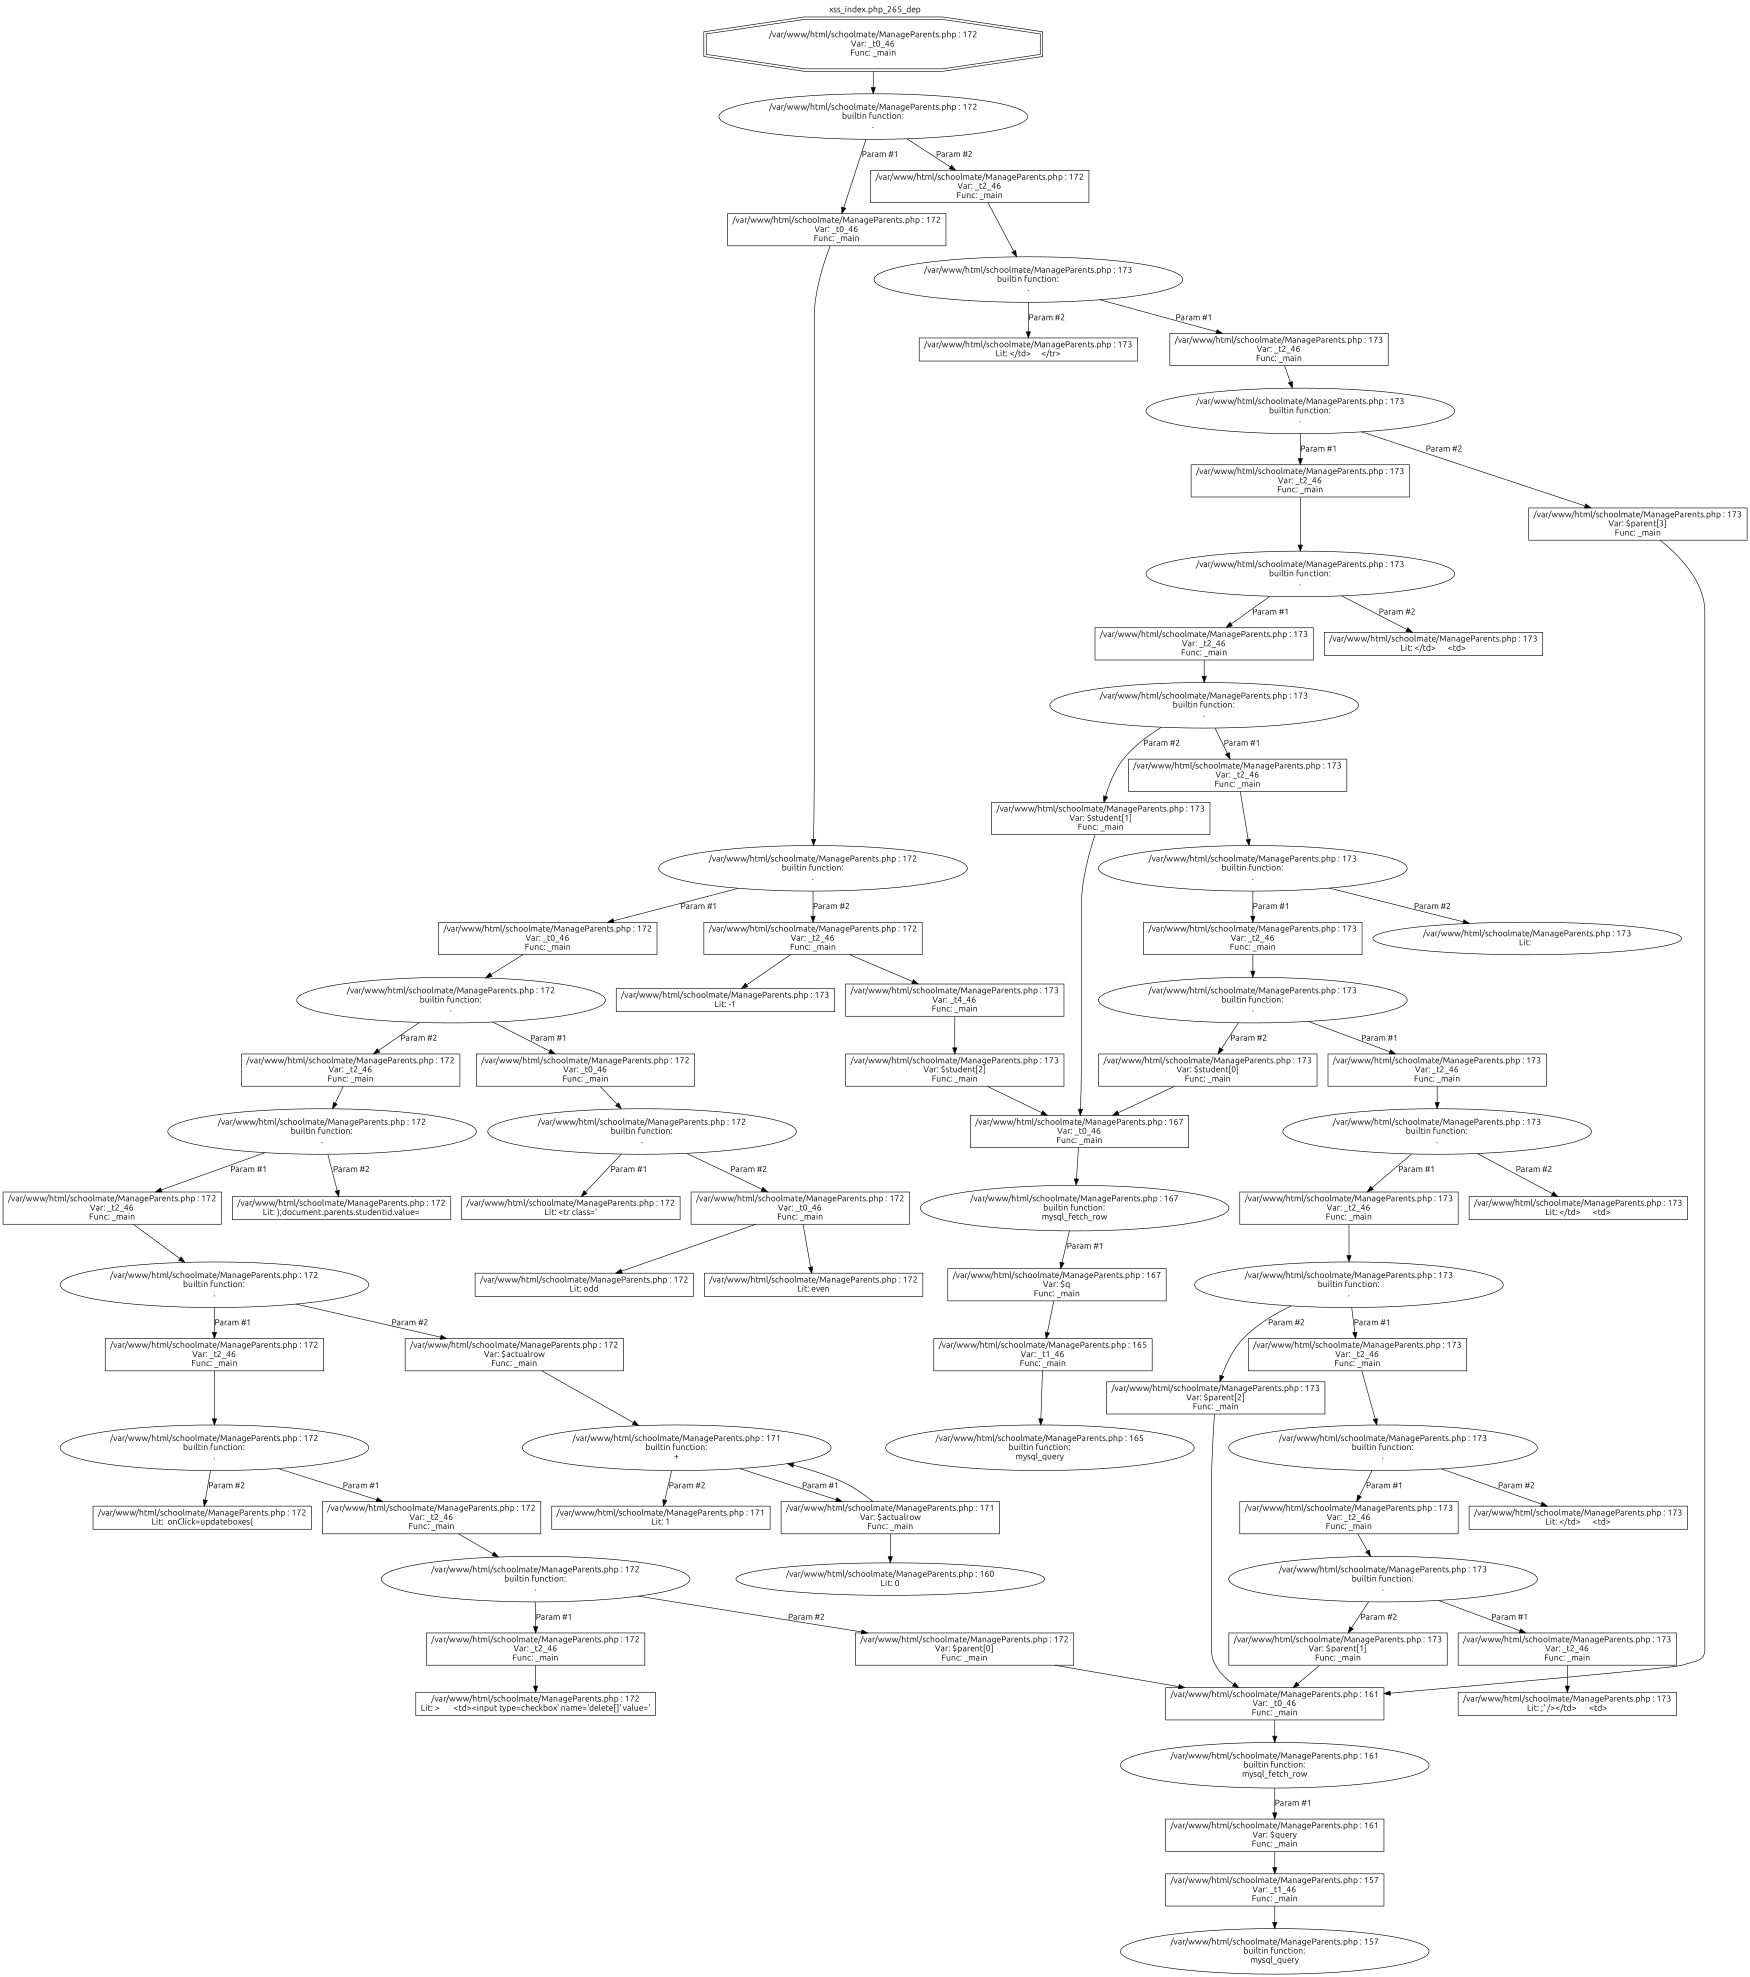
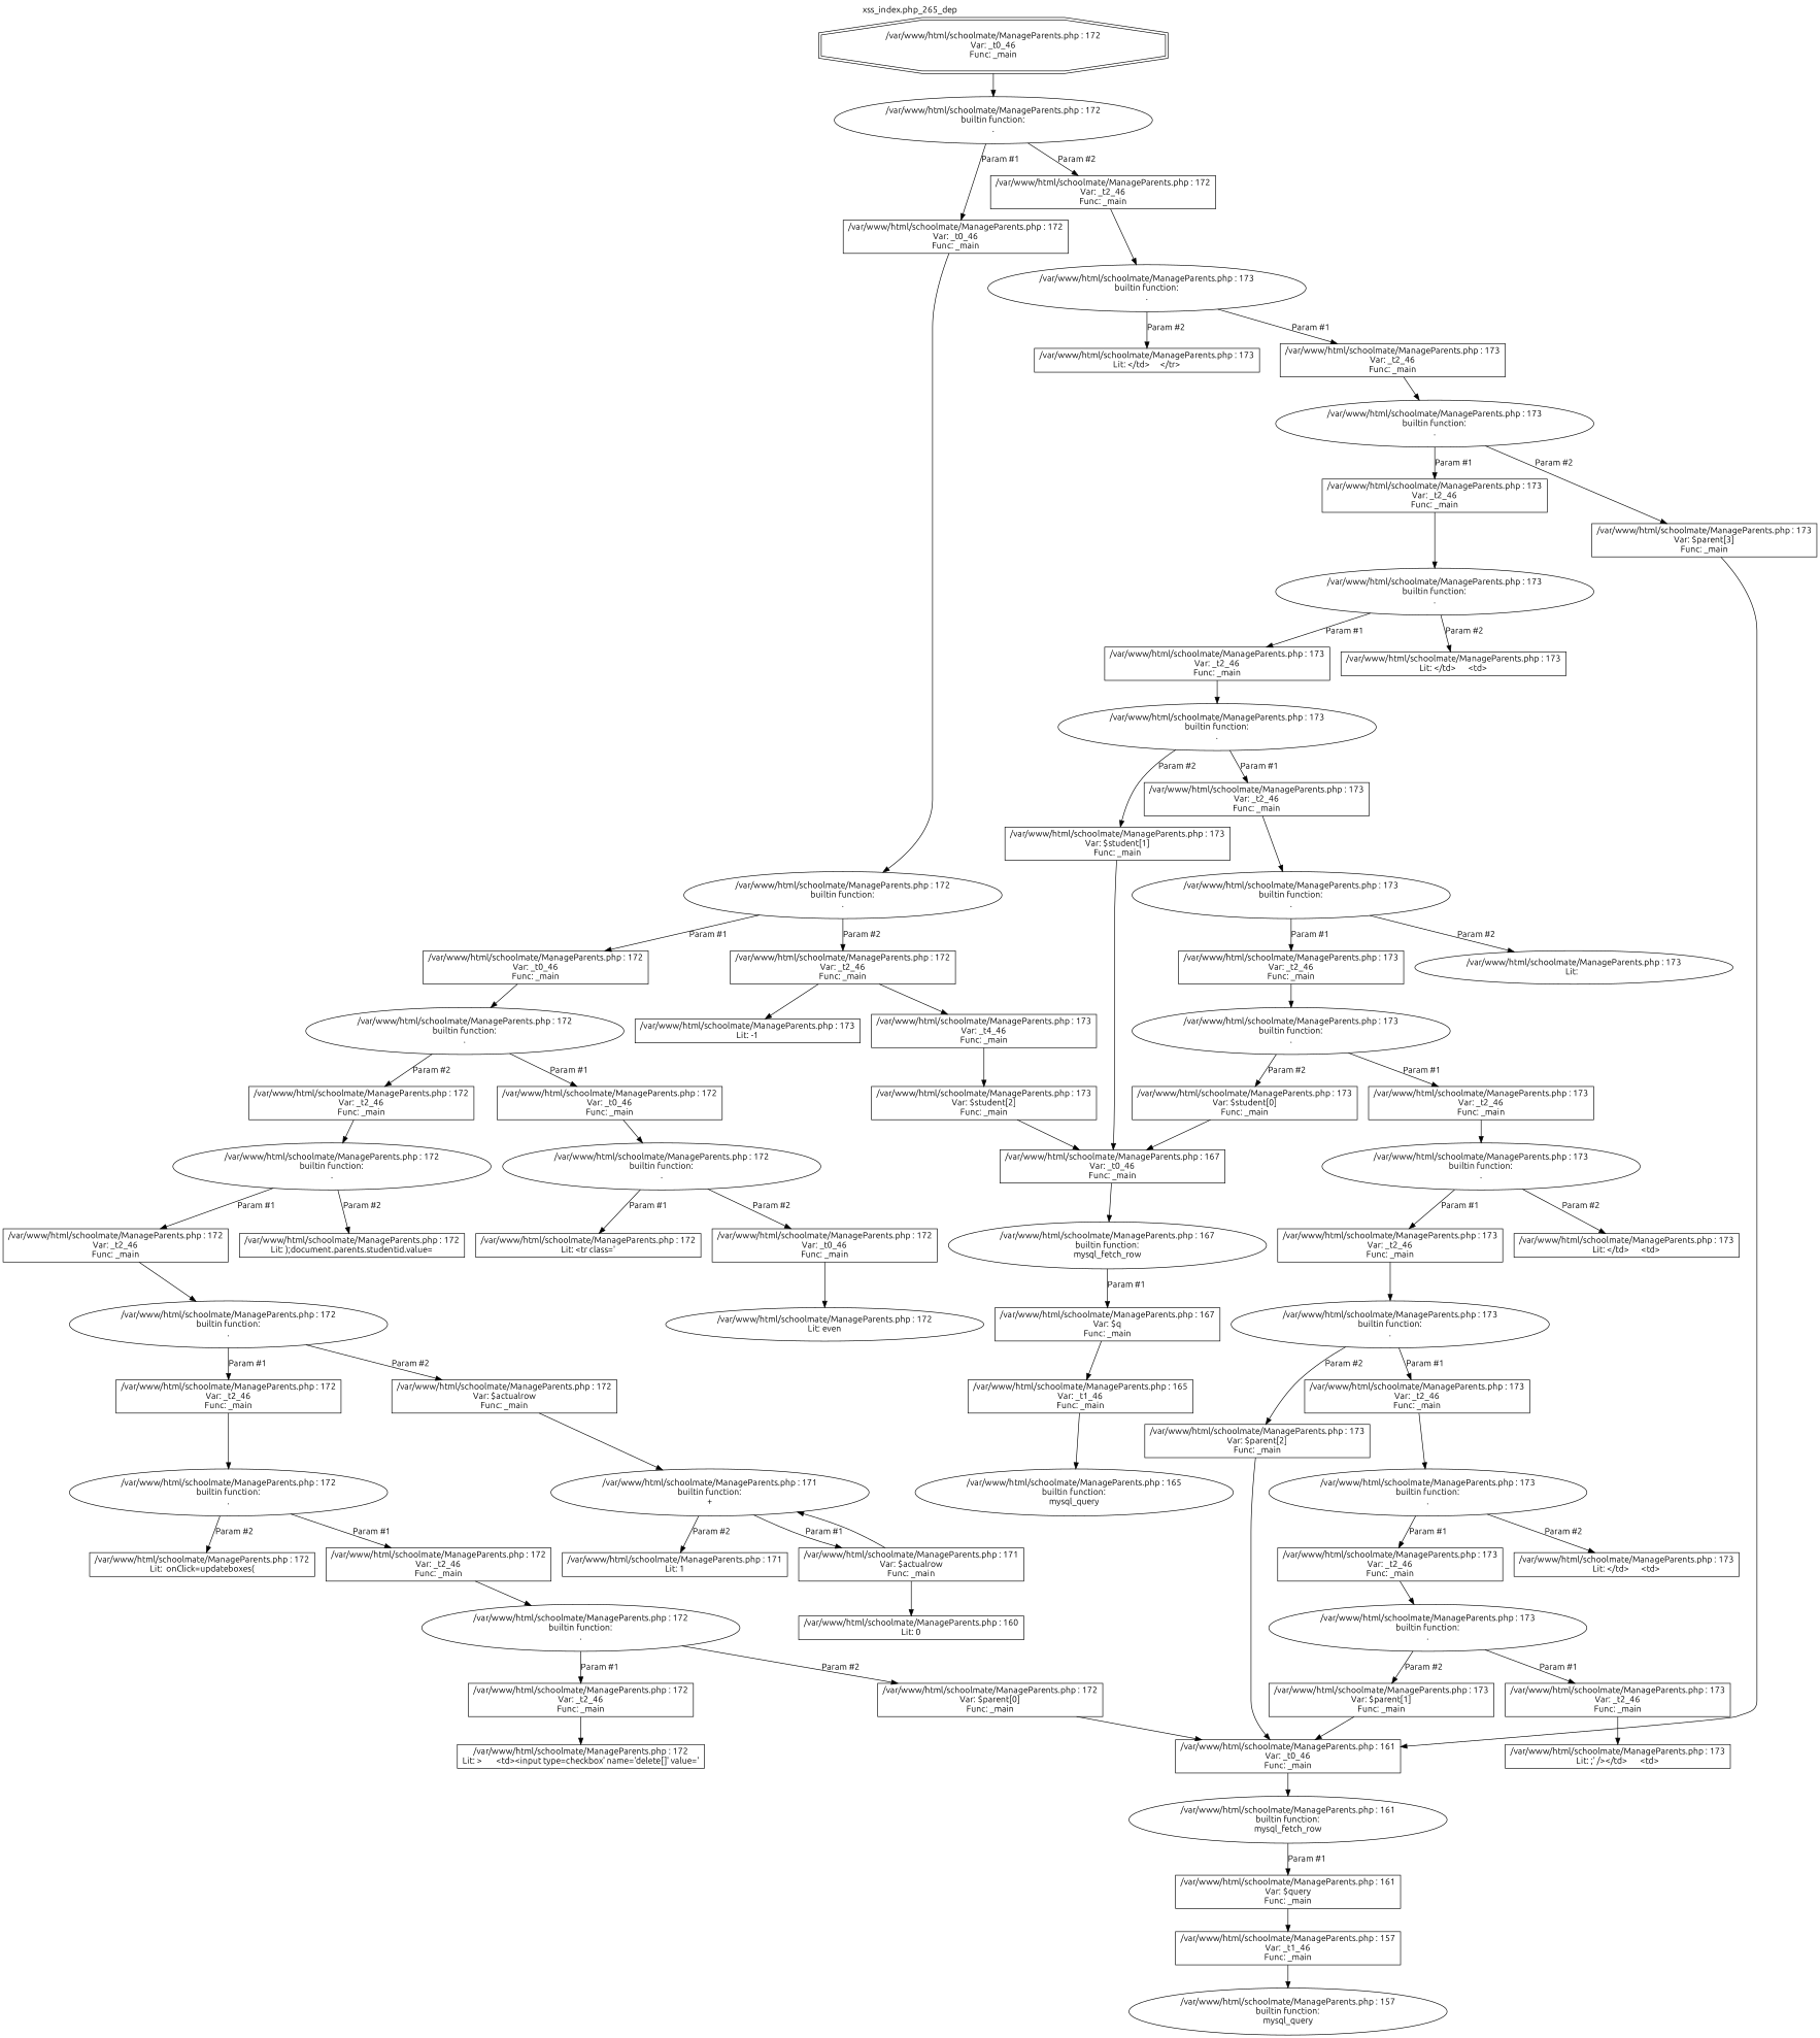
  digraph {
    fontname=Ubuntu
    label="xss_index.php_265_dep"
    labelloc=t
    node [fontname=Ubuntu shape=box]
    edge [fontname=Ubuntu]
    n1 [label="/var/www/html/schoolmate/ManageParents.php : 172\nVar: _t0_46\nFunc: _main\n" shape=doubleoctagon]
    n2 [label="/var/www/html/schoolmate/ManageParents.php : 172\nbuiltin function:\n.\n" shape=ellipse]
    n3 [label="/var/www/html/schoolmate/ManageParents.php : 172\nVar: _t0_46\nFunc: _main\n"]
    n4 [label="/var/www/html/schoolmate/ManageParents.php : 172\nVar: _t2_46\nFunc: _main\n"]
    n5 [label="/var/www/html/schoolmate/ManageParents.php : 172\nbuiltin function:\n.\n" shape=ellipse]
    n6 [label="/var/www/html/schoolmate/ManageParents.php : 173\nbuiltin function:\n.\n" shape=ellipse]
    n7 [label="/var/www/html/schoolmate/ManageParents.php : 172\nVar: _t0_46\nFunc: _main\n"]
    n8 [label="/var/www/html/schoolmate/ManageParents.php : 172\nVar: _t2_46\nFunc: _main\n"]
    n9 [label="/var/www/html/schoolmate/ManageParents.php : 172\nbuiltin function:\n.\n" shape=ellipse]
    n10 [label="/var/www/html/schoolmate/ManageParents.php : 173\nVar: _t4_46\nFunc: _main\n"]
    n11 [label="/var/www/html/schoolmate/ManageParents.php : 173\nLit: -1\n"]
    n12 [label="/var/www/html/schoolmate/ManageParents.php : 172\nVar: _t0_46\nFunc: _main\n"]
    n13 [label="/var/www/html/schoolmate/ManageParents.php : 172\nVar: _t2_46\nFunc: _main\n"]
    n14 [label="/var/www/html/schoolmate/ManageParents.php : 172\nbuiltin function:\n.\n" shape=ellipse]
    n15 [label="/var/www/html/schoolmate/ManageParents.php : 172\nbuiltin function:\n.\n" shape=ellipse]
    n16 [label="/var/www/html/schoolmate/ManageParents.php : 172\nLit: <tr class='\n"]
    n17 [label="/var/www/html/schoolmate/ManageParents.php : 172\nVar: _t0_46\nFunc: _main\n"]
-   n18 [label="/var/www/html/schoolmate/ManageParents.php : 172\nLit: even\n"]
-   n19 [label="/var/www/html/schoolmate/ManageParents.php : 172\nLit: odd\n"]
+   n18 [label="/var/www/html/schoolmate/ManageParents.php : 172\nLit: even\n" shape=ellipse]
    n20 [label="/var/www/html/schoolmate/ManageParents.php : 172\nVar: _t2_46\nFunc: _main\n"]
    n21 [label="/var/www/html/schoolmate/ManageParents.php : 172\nLit: );document.parents.studentid.value=\n"]
    n22 [label="/var/www/html/schoolmate/ManageParents.php : 172\nbuiltin function:\n.\n" shape=ellipse]
    n23 [label="/var/www/html/schoolmate/ManageParents.php : 172\nVar: _t2_46\nFunc: _main\n"]
    n24 [label="/var/www/html/schoolmate/ManageParents.php : 172\nVar: $actualrow\nFunc: _main\n"]
    n25 [label="/var/www/html/schoolmate/ManageParents.php : 172\nbuiltin function:\n.\n" shape=ellipse]
    n26 [label="/var/www/html/schoolmate/ManageParents.php : 171\nbuiltin function:\n+\n" shape=ellipse]
    n27 [label="/var/www/html/schoolmate/ManageParents.php : 172\nVar: _t2_46\nFunc: _main\n"]
    n28 [label="/var/www/html/schoolmate/ManageParents.php : 172\nLit:  onClick=updateboxes(\n"]
    n29 [label="/var/www/html/schoolmate/ManageParents.php : 172\nbuiltin function:\n.\n" shape=ellipse]
    n30 [label="/var/www/html/schoolmate/ManageParents.php : 172\nVar: _t2_46\nFunc: _main\n"]
    n31 [label="/var/www/html/schoolmate/ManageParents.php : 172\nVar: $parent[0]\nFunc: _main\n"]
    n32 [label="/var/www/html/schoolmate/ManageParents.php : 172\nLit: >	  <td><input type=checkbox' name='delete[]' value='\n"]
    n33 [label="/var/www/html/schoolmate/ManageParents.php : 161\nVar: _t0_46\nFunc: _main\n"]
    n34 [label="/var/www/html/schoolmate/ManageParents.php : 161\nbuiltin function:\nmysql_fetch_row\n" shape=ellipse]
    n35 [label="/var/www/html/schoolmate/ManageParents.php : 161\nVar: $query\nFunc: _main\n"]
    n36 [label="/var/www/html/schoolmate/ManageParents.php : 157\nVar: _t1_46\nFunc: _main\n"]
    n37 [label="/var/www/html/schoolmate/ManageParents.php : 157\nbuiltin function:\nmysql_query\n" shape=ellipse]
    n38 [label="/var/www/html/schoolmate/ManageParents.php : 171\nVar: $actualrow\nFunc: _main\n"]
    n39 [label="/var/www/html/schoolmate/ManageParents.php : 171\nLit: 1\n"]
-   n40 [label="/var/www/html/schoolmate/ManageParents.php : 160\nLit: 0\n" shape=ellipse]
+   n40 [label="/var/www/html/schoolmate/ManageParents.php : 160\nLit: 0\n"]
    n41 [label="/var/www/html/schoolmate/ManageParents.php : 173\nVar: $student[2]\nFunc: _main\n"]
    n42 [label="/var/www/html/schoolmate/ManageParents.php : 167\nVar: _t0_46\nFunc: _main\n"]
    n43 [label="/var/www/html/schoolmate/ManageParents.php : 167\nbuiltin function:\nmysql_fetch_row\n" shape=ellipse]
    n44 [label="/var/www/html/schoolmate/ManageParents.php : 167\nVar: $q\nFunc: _main\n"]
    n45 [label="/var/www/html/schoolmate/ManageParents.php : 165\nVar: _t1_46\nFunc: _main\n"]
    n46 [label="/var/www/html/schoolmate/ManageParents.php : 165\nbuiltin function:\nmysql_query\n" shape=ellipse]
    n47 [label="/var/www/html/schoolmate/ManageParents.php : 173\nVar: _t2_46\nFunc: _main\n"]
    n48 [label="/var/www/html/schoolmate/ManageParents.php : 173\nLit: </td>	 </tr>\n"]
    n49 [label="/var/www/html/schoolmate/ManageParents.php : 173\nbuiltin function:\n.\n" shape=ellipse]
    n50 [label="/var/www/html/schoolmate/ManageParents.php : 173\nVar: _t2_46\nFunc: _main\n"]
    n51 [label="/var/www/html/schoolmate/ManageParents.php : 173\nVar: $parent[3]\nFunc: _main\n"]
    n52 [label="/var/www/html/schoolmate/ManageParents.php : 173\nbuiltin function:\n.\n" shape=ellipse]
    n53 [label="/var/www/html/schoolmate/ManageParents.php : 173\nVar: _t2_46\nFunc: _main\n"]
    n54 [label="/var/www/html/schoolmate/ManageParents.php : 173\nLit: </td>	  <td>\n"]
    n55 [label="/var/www/html/schoolmate/ManageParents.php : 173\nbuiltin function:\n.\n" shape=ellipse]
    n56 [label="/var/www/html/schoolmate/ManageParents.php : 173\nVar: _t2_46\nFunc: _main\n"]
    n57 [label="/var/www/html/schoolmate/ManageParents.php : 173\nVar: $student[1]\nFunc: _main\n"]
    n58 [label="/var/www/html/schoolmate/ManageParents.php : 173\nbuiltin function:\n.\n" shape=ellipse]
    n59 [label="/var/www/html/schoolmate/ManageParents.php : 173\nVar: _t2_46\nFunc: _main\n"]
    n60 [label="/var/www/html/schoolmate/ManageParents.php : 173\nLit:  \n" shape=ellipse]
    n61 [label="/var/www/html/schoolmate/ManageParents.php : 173\nbuiltin function:\n.\n" shape=ellipse]
    n62 [label="/var/www/html/schoolmate/ManageParents.php : 173\nVar: _t2_46\nFunc: _main\n"]
    n63 [label="/var/www/html/schoolmate/ManageParents.php : 173\nVar: $student[0]\nFunc: _main\n"]
    n64 [label="/var/www/html/schoolmate/ManageParents.php : 173\nbuiltin function:\n.\n" shape=ellipse]
    n65 [label="/var/www/html/schoolmate/ManageParents.php : 173\nVar: _t2_46\nFunc: _main\n"]
    n66 [label="/var/www/html/schoolmate/ManageParents.php : 173\nLit: </td>	  <td>\n"]
    n67 [label="/var/www/html/schoolmate/ManageParents.php : 173\nbuiltin function:\n.\n" shape=ellipse]
    n68 [label="/var/www/html/schoolmate/ManageParents.php : 173\nVar: _t2_46\nFunc: _main\n"]
    n69 [label="/var/www/html/schoolmate/ManageParents.php : 173\nVar: $parent[2]\nFunc: _main\n"]
    n70 [label="/var/www/html/schoolmate/ManageParents.php : 173\nbuiltin function:\n.\n" shape=ellipse]
    n71 [label="/var/www/html/schoolmate/ManageParents.php : 173\nVar: _t2_46\nFunc: _main\n"]
    n72 [label="/var/www/html/schoolmate/ManageParents.php : 173\nLit: </td>	  <td>\n"]
    n73 [label="/var/www/html/schoolmate/ManageParents.php : 173\nbuiltin function:\n.\n" shape=ellipse]
    n74 [label="/var/www/html/schoolmate/ManageParents.php : 173\nVar: _t2_46\nFunc: _main\n"]
    n75 [label="/var/www/html/schoolmate/ManageParents.php : 173\nVar: $parent[1]\nFunc: _main\n"]
    n76 [label="/var/www/html/schoolmate/ManageParents.php : 173\nLit: ;' /></td>	  <td>\n"]
    n1 -> n2
    n2 -> n3 [label="Param #1"]
    n2 -> n4 [label="Param #2"]
    n3 -> n5
    n4 -> n6
    n5 -> n7 [label="Param #1"]
    n5 -> n8 [label="Param #2"]
    n6 -> n47 [label="Param #1"]
    n6 -> n48 [label="Param #2"]
    n7 -> n9
    n8 -> n10
    n8 -> n11
    n9 -> n12 [label="Param #1"]
    n9 -> n13 [label="Param #2"]
    n10 -> n41
    n12 -> n14
    n13 -> n15
    n14 -> n16 [label="Param #1"]
    n14 -> n17 [label="Param #2"]
    n15 -> n20 [label="Param #1"]
    n15 -> n21 [label="Param #2"]
    n17 -> n18
-   n17 -> n19
    n20 -> n22
    n22 -> n23 [label="Param #1"]
    n22 -> n24 [label="Param #2"]
    n23 -> n25
    n24 -> n26
    n25 -> n27 [label="Param #1"]
    n25 -> n28 [label="Param #2"]
    n26 -> n38 [label="Param #1"]
    n26 -> n39 [label="Param #2"]
    n27 -> n29
    n29 -> n30 [label="Param #1"]
    n29 -> n31 [label="Param #2"]
    n30 -> n32
    n31 -> n33
    n33 -> n34
    n34 -> n35 [label="Param #1"]
    n35 -> n36
    n36 -> n37
    n38 -> n26
    n38 -> n40
    n41 -> n42
    n42 -> n43
    n43 -> n44 [label="Param #1"]
    n44 -> n45
    n45 -> n46
    n47 -> n49
    n49 -> n50 [label="Param #1"]
    n49 -> n51 [label="Param #2"]
    n50 -> n52
    n51 -> n33
    n52 -> n53 [label="Param #1"]
    n52 -> n54 [label="Param #2"]
    n53 -> n55
    n55 -> n56 [label="Param #1"]
    n55 -> n57 [label="Param #2"]
    n56 -> n58
    n57 -> n42
    n58 -> n59 [label="Param #1"]
    n58 -> n60 [label="Param #2"]
    n59 -> n61
    n61 -> n62 [label="Param #1"]
    n61 -> n63 [label="Param #2"]
    n62 -> n64
    n63 -> n42
    n64 -> n65 [label="Param #1"]
    n64 -> n66 [label="Param #2"]
    n65 -> n67
    n67 -> n68 [label="Param #1"]
    n67 -> n69 [label="Param #2"]
    n68 -> n70
    n69 -> n33
    n70 -> n71 [label="Param #1"]
    n70 -> n72 [label="Param #2"]
    n71 -> n73
    n73 -> n74 [label="Param #1"]
    n73 -> n75 [label="Param #2"]
    n74 -> n76
    n75 -> n33
  }
